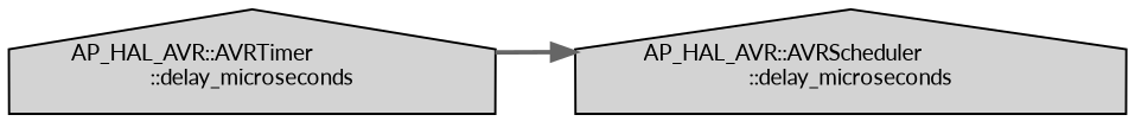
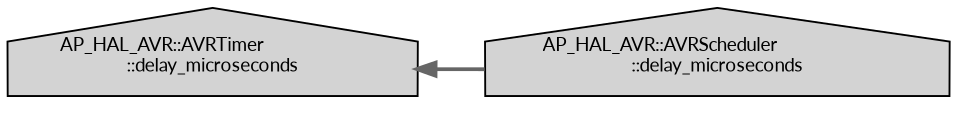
  digraph {
    rankdir=LR
    fontname=Lato
    node [color=black fillcolor=lightgrey fontname=Lato fontsize=10 shape=house style=filled]
    n1 [fontcolor=black height=0.2 label="AP_HAL_AVR::AVRTimer\l::delay_microseconds" width=0.4]
    n2 [height=0.2 label="AP_HAL_AVR::AVRScheduler\l::delay_microseconds" width=0.4]
-   n2 -> n1 [color=gray40 dir=back fontname=Lato fontsize=10 labelfontname=Helvetica labelfontsize=10 style=bold]
+   n1 -> n2 [color=gray40 dir=back fontname=Lato fontsize=10 labelfontname=Helvetica labelfontsize=10 style=bold]
  }
